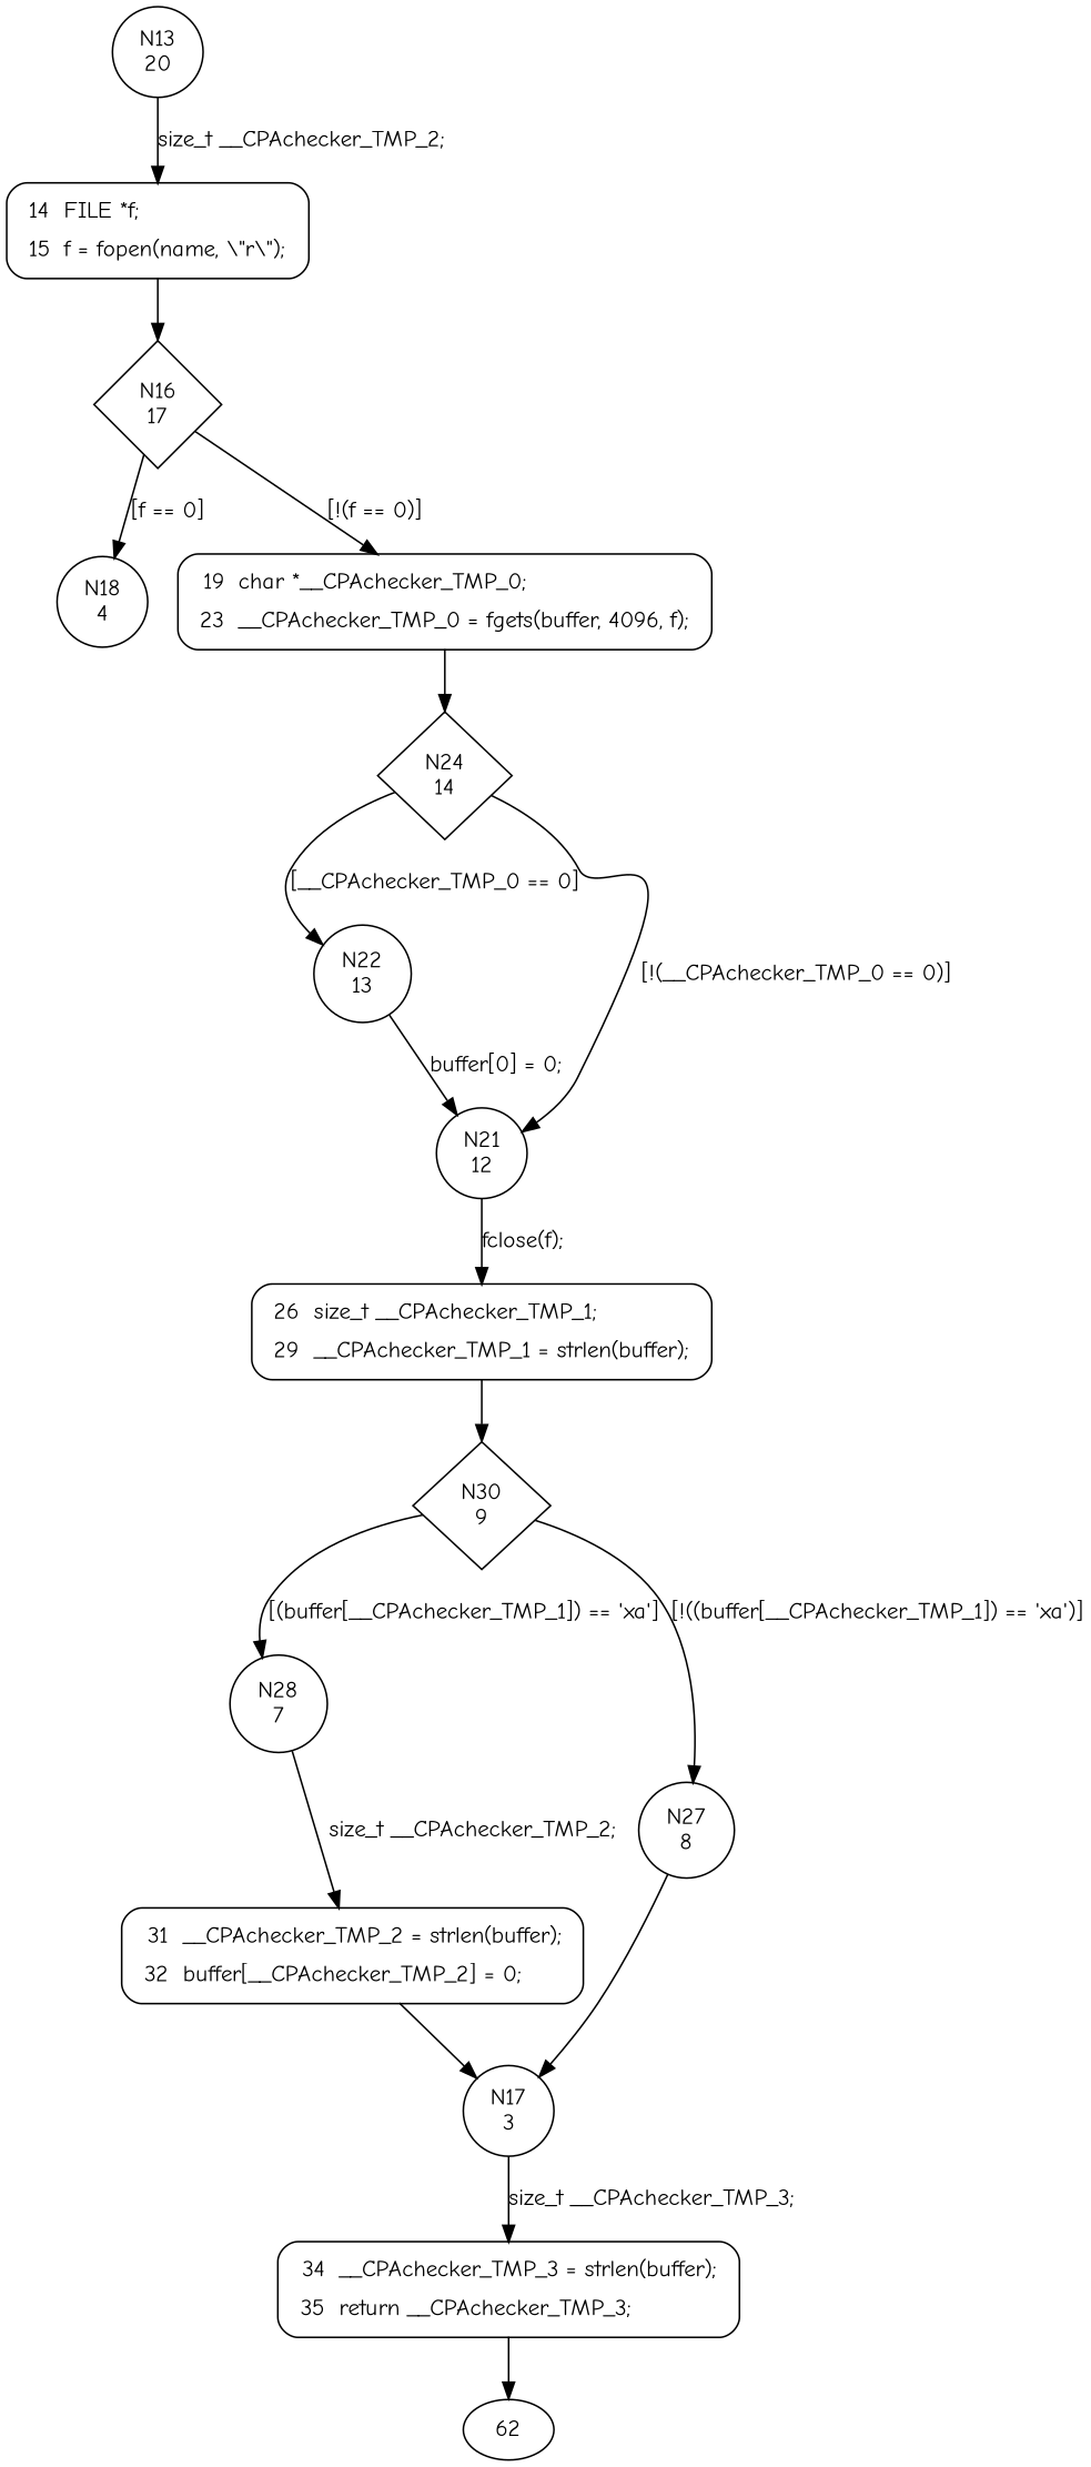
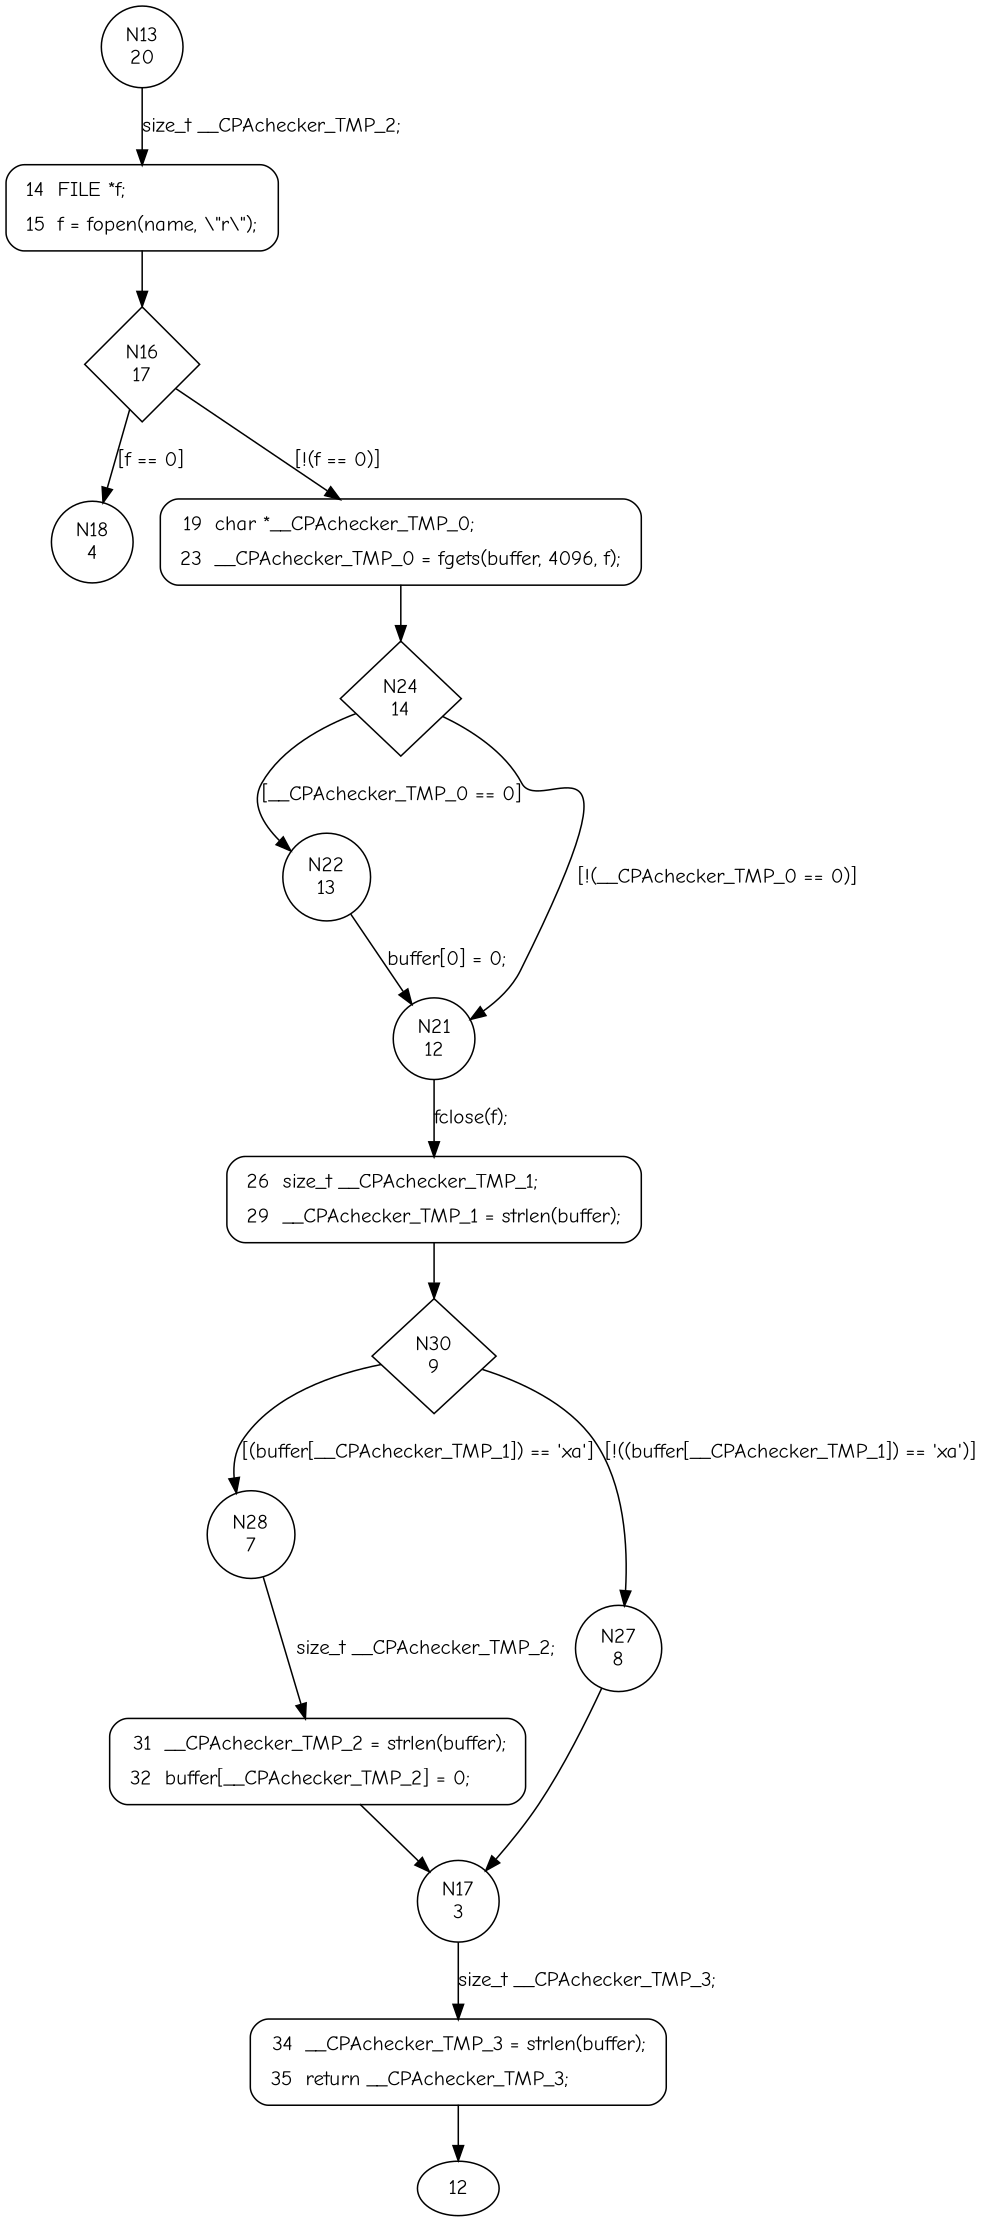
  digraph {
    fontname="Comic Neue"
    node [fontname="Comic Neue" shape=circle]
    edge [fontname="Comic Neue"]
    n1 [label="N13\n20"]
    n2 [fillcolor=white label=<<table border="0" cellborder="0" cellpadding="3" bgcolor="white"><tr><td align="right">14</td><td align="left">FILE *f;</td></tr><tr><td align="right">15</td><td align="left">f = fopen(name, \"r\");</td></tr></table>> penwidth=1 shape=Mrecord style="filled,bold"]
    n3 [label="N16\n17" shape=diamond]
    n4 [label="N18\n4"]
    n5 [fillcolor=white label=<<table border="0" cellborder="0" cellpadding="3" bgcolor="white"><tr><td align="right">19</td><td align="left">char *__CPAchecker_TMP_0;</td></tr><tr><td align="right">23</td><td align="left">__CPAchecker_TMP_0 = fgets(buffer, 4096, f);</td></tr></table>> penwidth=1 shape=Mrecord style="filled,bold"]
    n6 [label="N24\n14" shape=diamond]
    n7 [label="N17\n3"]
    n8 [fillcolor=white label=<<table border="0" cellborder="0" cellpadding="3" bgcolor="white"><tr><td align="right">34</td><td align="left">__CPAchecker_TMP_3 = strlen(buffer);</td></tr><tr><td align="right">35</td><td align="left">return __CPAchecker_TMP_3;</td></tr></table>> penwidth=1 shape=Mrecord style="filled,bold"]
    n9 [label="N22\n13"]
    n10 [label="N21\n12"]
    n11 [fillcolor=white label=<<table border="0" cellborder="0" cellpadding="3" bgcolor="white"><tr><td align="right">26</td><td align="left">size_t __CPAchecker_TMP_1;</td></tr><tr><td align="right">29</td><td align="left">__CPAchecker_TMP_1 = strlen(buffer);</td></tr></table>> penwidth=1 shape=Mrecord style="filled,bold"]
    n12 [label="N30\n9" shape=diamond]
    n13 [label="N28\n7"]
    n14 [label="N27\n8"]
    n15 [fillcolor=white label=<<table border="0" cellborder="0" cellpadding="3" bgcolor="white"><tr><td align="right">31</td><td align="left">__CPAchecker_TMP_2 = strlen(buffer);</td></tr><tr><td align="right">32</td><td align="left">buffer[__CPAchecker_TMP_2] = 0; </td></tr></table>> penwidth=1 shape=Mrecord style="filled,bold"]
-   12 [label=62 shape=""]
+   12 [shape=""]
    n1 -> n2 [label="size_t __CPAchecker_TMP_2;"]
    n2 -> n3
    n3 -> n4 [label="[f == 0]"]
    n3 -> n5 [label="[!(f == 0)]"]
    n5 -> n6
    n6 -> n9 [label="[__CPAchecker_TMP_0 == 0]"]
    n6 -> n10 [label="[!(__CPAchecker_TMP_0 == 0)]"]
    n7 -> n8 [label="size_t __CPAchecker_TMP_3;"]
    n8 -> 12
    n9 -> n10 [label="buffer[0] = 0; "]
    n10 -> n11 [label="fclose(f);"]
    n11 -> n12
    n12 -> n13 [label="[(buffer[__CPAchecker_TMP_1]) == '\xa']"]
    n12 -> n14 [label="[!((buffer[__CPAchecker_TMP_1]) == '\xa')]"]
    n13 -> n15 [label="size_t __CPAchecker_TMP_2;"]
    n14 -> n7
    n15 -> n7
  }
